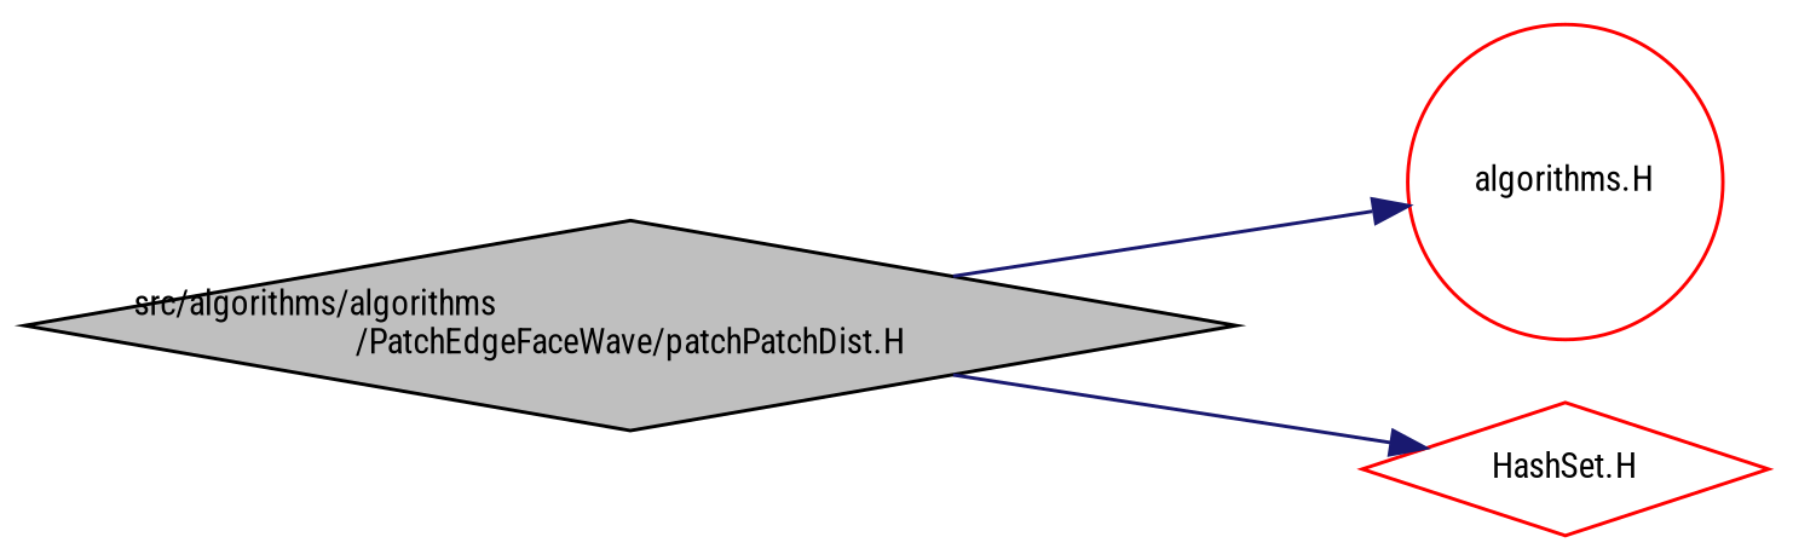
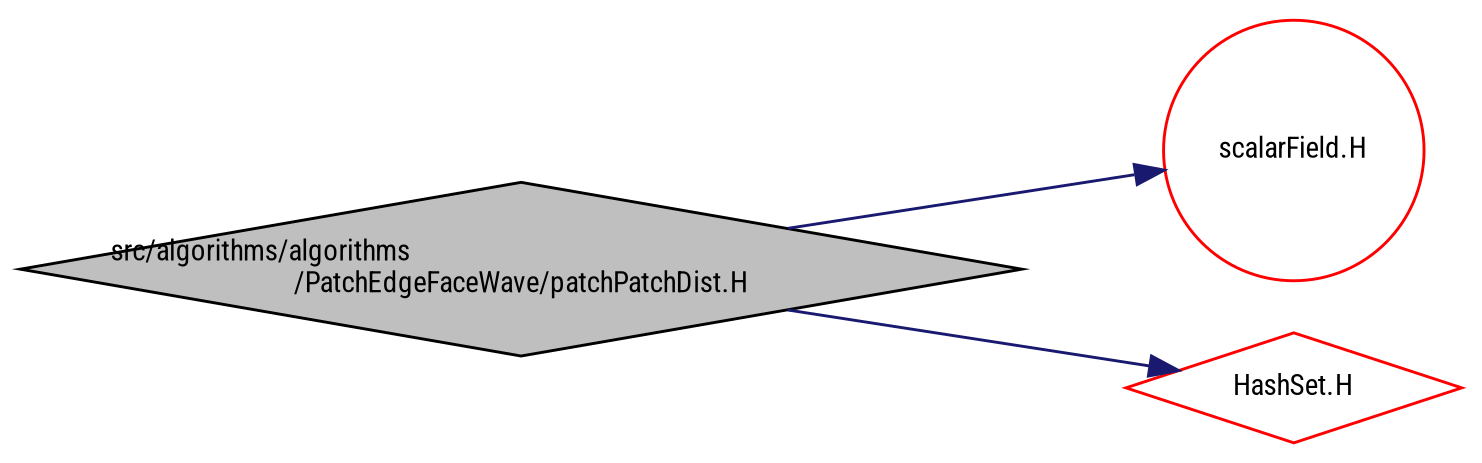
  digraph {
    fontname="Roboto Condensed"
    rankdir=LR
    node [color=red fontname="Roboto Condensed" fontsize=10 shape=diamond]
    edge [color=midnightblue fontname="Roboto Condensed" fontsize=10 labelfontname=FreeSans labelfontsize=10 style=solid]
    n1 [color=black fillcolor=grey75 fontcolor=black height=0.2 label="src/algorithms/algorithms\l/PatchEdgeFaceWave/patchPatchDist.H" style=filled width=0.4]
-   n2 [height=0.2 label="algorithms.H" shape=circle width=0.4]
+   n2 [height=0.2 label="scalarField.H" shape=circle width=0.4]
    n3 [height=0.2 label="HashSet.H" width=0.4]
    n1 -> n2
    n1 -> n3
  }
